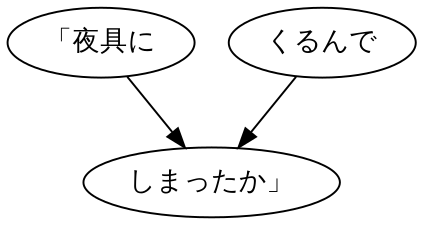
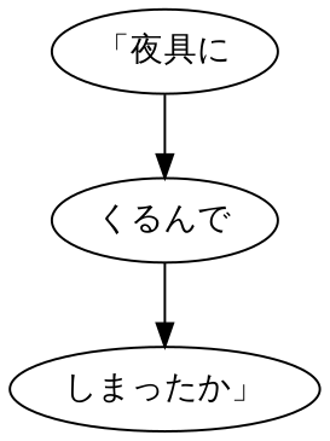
  digraph {
    fontname=Ubuntu
    node [fontname=Ubuntu]
    edge [fontname=Ubuntu]
    n1 [label="「夜具に"]
    n2 [label="くるんで"]
    n3 [label="しまったか」"]
-   n1 -> n3
+   n1 -> n2
    n2 -> n3
  }
